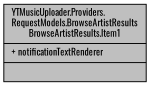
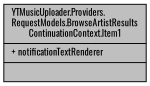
  digraph {
    fontname=Oswald
-   n1 [color=black fillcolor=grey75 fontcolor=black fontname=Oswald fontsize=10 height=0.2 label="{YTMusicUploader.Providers.\lRequestModels.BrowseArtistResults\lBrowseArtistResults.Item1\n|+ notificationTextRenderer\l|}" shape=record style=filled width=0.4]
+   n1 [color=black fillcolor=grey75 fontcolor=black fontname=Oswald fontsize=10 height=0.2 label="{YTMusicUploader.Providers.\lRequestModels.BrowseArtistResults\lContinuationContext.Item1\n|+ notificationTextRenderer\l|}" shape=record style=filled width=0.4]
  }
